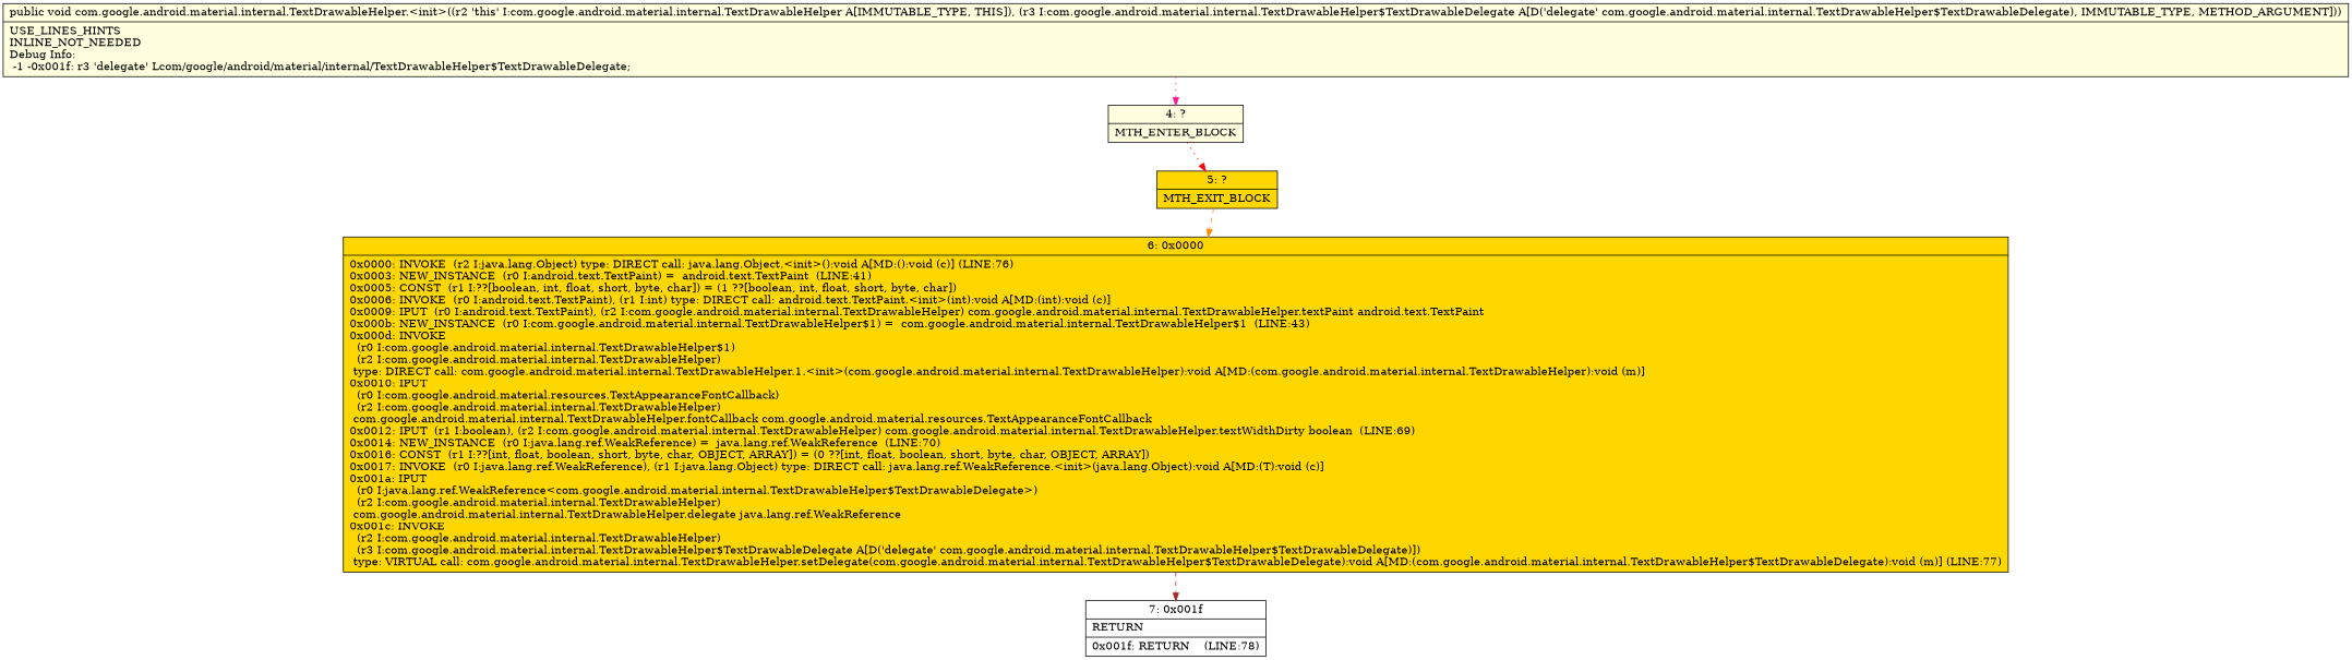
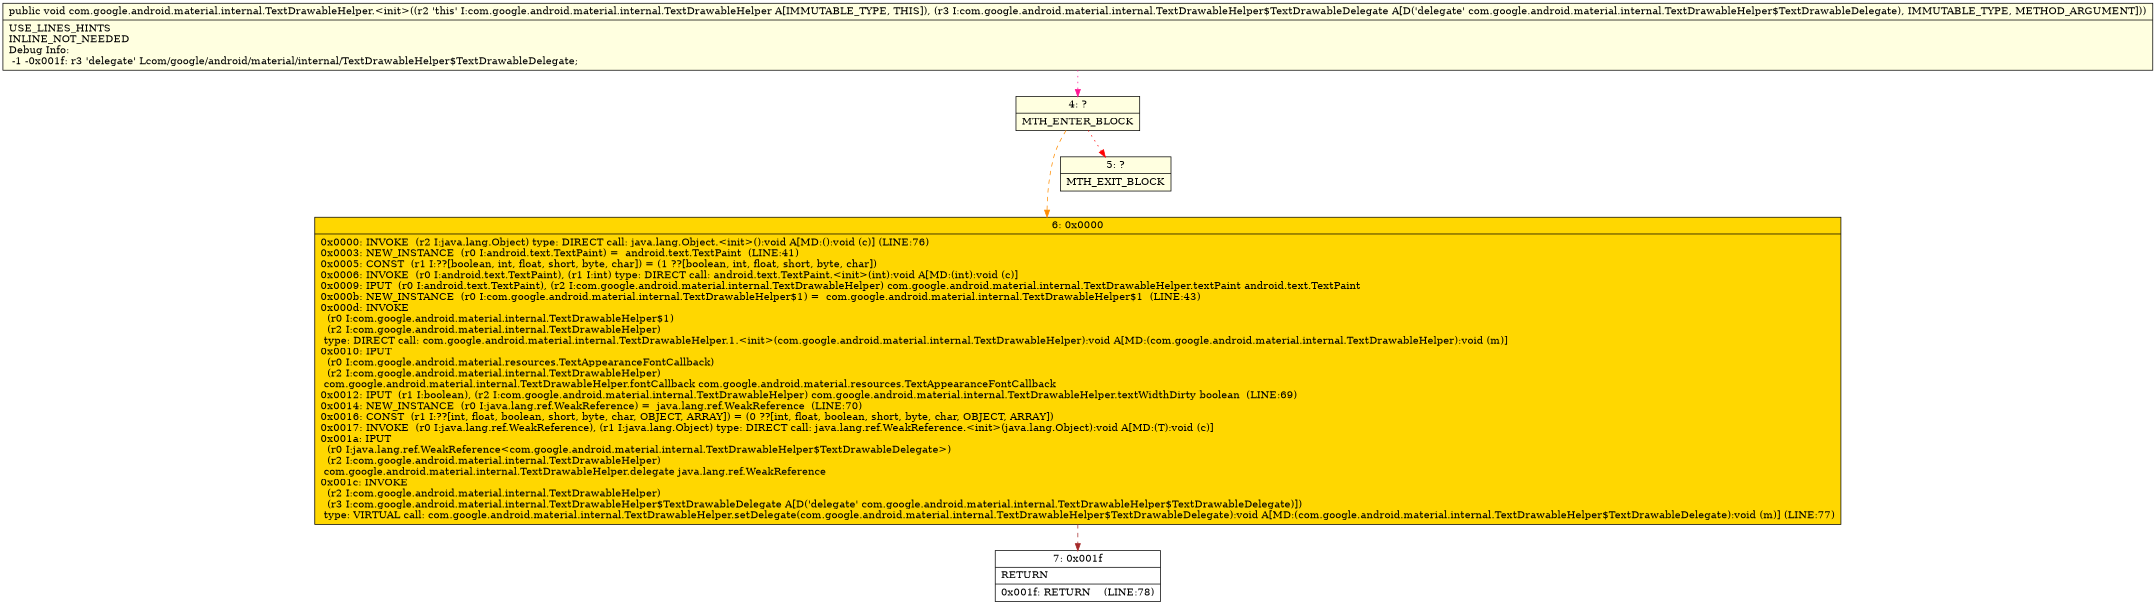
  digraph {
    node [fillcolor=lightyellow shape=record style=filled]
    edge [style=dashed]
    n1 [label="{4\:\ ?|MTH_ENTER_BLOCK\l}"]
    n2 [fillcolor=gold label="{6\:\ 0x0000|0x0000: INVOKE  (r2 I:java.lang.Object) type: DIRECT call: java.lang.Object.\<init\>():void A[MD:():void (c)] (LINE:76)\l0x0003: NEW_INSTANCE  (r0 I:android.text.TextPaint) =  android.text.TextPaint  (LINE:41)\l0x0005: CONST  (r1 I:??[boolean, int, float, short, byte, char]) = (1 ??[boolean, int, float, short, byte, char]) \l0x0006: INVOKE  (r0 I:android.text.TextPaint), (r1 I:int) type: DIRECT call: android.text.TextPaint.\<init\>(int):void A[MD:(int):void (c)]\l0x0009: IPUT  (r0 I:android.text.TextPaint), (r2 I:com.google.android.material.internal.TextDrawableHelper) com.google.android.material.internal.TextDrawableHelper.textPaint android.text.TextPaint \l0x000b: NEW_INSTANCE  (r0 I:com.google.android.material.internal.TextDrawableHelper$1) =  com.google.android.material.internal.TextDrawableHelper$1  (LINE:43)\l0x000d: INVOKE  \l  (r0 I:com.google.android.material.internal.TextDrawableHelper$1)\l  (r2 I:com.google.android.material.internal.TextDrawableHelper)\l type: DIRECT call: com.google.android.material.internal.TextDrawableHelper.1.\<init\>(com.google.android.material.internal.TextDrawableHelper):void A[MD:(com.google.android.material.internal.TextDrawableHelper):void (m)]\l0x0010: IPUT  \l  (r0 I:com.google.android.material.resources.TextAppearanceFontCallback)\l  (r2 I:com.google.android.material.internal.TextDrawableHelper)\l com.google.android.material.internal.TextDrawableHelper.fontCallback com.google.android.material.resources.TextAppearanceFontCallback \l0x0012: IPUT  (r1 I:boolean), (r2 I:com.google.android.material.internal.TextDrawableHelper) com.google.android.material.internal.TextDrawableHelper.textWidthDirty boolean  (LINE:69)\l0x0014: NEW_INSTANCE  (r0 I:java.lang.ref.WeakReference) =  java.lang.ref.WeakReference  (LINE:70)\l0x0016: CONST  (r1 I:??[int, float, boolean, short, byte, char, OBJECT, ARRAY]) = (0 ??[int, float, boolean, short, byte, char, OBJECT, ARRAY]) \l0x0017: INVOKE  (r0 I:java.lang.ref.WeakReference), (r1 I:java.lang.Object) type: DIRECT call: java.lang.ref.WeakReference.\<init\>(java.lang.Object):void A[MD:(T):void (c)]\l0x001a: IPUT  \l  (r0 I:java.lang.ref.WeakReference\<com.google.android.material.internal.TextDrawableHelper$TextDrawableDelegate\>)\l  (r2 I:com.google.android.material.internal.TextDrawableHelper)\l com.google.android.material.internal.TextDrawableHelper.delegate java.lang.ref.WeakReference \l0x001c: INVOKE  \l  (r2 I:com.google.android.material.internal.TextDrawableHelper)\l  (r3 I:com.google.android.material.internal.TextDrawableHelper$TextDrawableDelegate A[D('delegate' com.google.android.material.internal.TextDrawableHelper$TextDrawableDelegate)])\l type: VIRTUAL call: com.google.android.material.internal.TextDrawableHelper.setDelegate(com.google.android.material.internal.TextDrawableHelper$TextDrawableDelegate):void A[MD:(com.google.android.material.internal.TextDrawableHelper$TextDrawableDelegate):void (m)] (LINE:77)\l}"]
-   n3 [fillcolor=gold label="{5\:\ ?|MTH_EXIT_BLOCK\l}"]
+   n3 [label="{5\:\ ?|MTH_EXIT_BLOCK\l}"]
    n4 [fillcolor=white label="{7\:\ 0x001f|RETURN\l|0x001f: RETURN    (LINE:78)\l}"]
    n5 [label="{public void com.google.android.material.internal.TextDrawableHelper.\<init\>((r2 'this' I:com.google.android.material.internal.TextDrawableHelper A[IMMUTABLE_TYPE, THIS]), (r3 I:com.google.android.material.internal.TextDrawableHelper$TextDrawableDelegate A[D('delegate' com.google.android.material.internal.TextDrawableHelper$TextDrawableDelegate), IMMUTABLE_TYPE, METHOD_ARGUMENT]))  | USE_LINES_HINTS\lINLINE_NOT_NEEDED\lDebug Info:\l  \-1 \-0x001f: r3 'delegate' Lcom\/google\/android\/material\/internal\/TextDrawableHelper$TextDrawableDelegate;\l}"]
-   n3 -> n2 [color=darkorange]
+   n1 -> n2 [color=darkorange]
    n1 -> n3 [color=red style=dotted]
    n2 -> n4 [color=brown]
    n5 -> n1 [color=deeppink style=dotted]
  }
